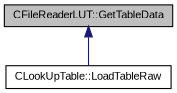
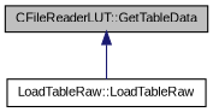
  digraph {
    rankdir=TB
    fontname="Liberation Sans"
    node [color=black fontname="Liberation Sans" fontsize=10 shape=record style=filled]
    n1 [fillcolor=grey75 fontcolor=black height=0.2 label="CFileReaderLUT::GetTableData" width=0.4]
-   n2 [fillcolor=white height=0.2 label="CLookUpTable::LoadTableRaw" width=0.4]
+   n2 [fillcolor=white height=0.2 label="LoadTableRaw::LoadTableRaw" width=0.4]
    n1 -> n2 [color=midnightblue dir=back fontname="Liberation Sans" fontsize=10 labelfontname=Helvetica labelfontsize=10 style=solid]
  }
